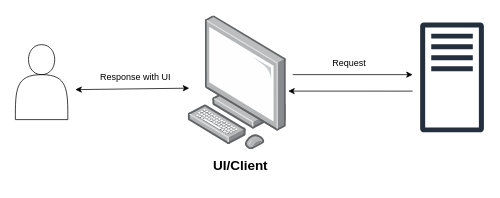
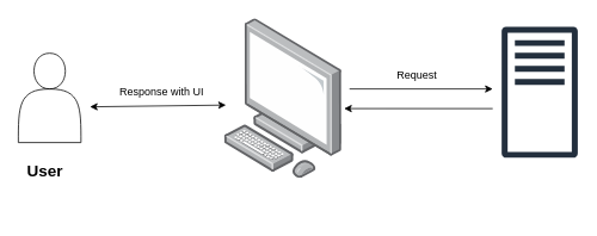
  <mxCell id="0" />
  <mxCell id="1" parent="0" />
  <mxCell id="2" value="" style="shape=actor;whiteSpace=wrap;html=1;" vertex="1" parent="1"><mxGeometry x="20" y="59" width="70" height="100" as="geometry" /></mxCell>
  <mxCell id="3" value="" style="sketch=0;outlineConnect=0;fontColor=#232F3E;gradientColor=none;fillColor=#232F3D;strokeColor=none;dashed=0;verticalLabelPosition=bottom;verticalAlign=top;align=center;html=1;fontSize=12;fontStyle=0;aspect=fixed;pointerEvents=1;shape=mxgraph.aws4.traditional_server;" vertex="1" parent="1"><mxGeometry x="560" y="29" width="85" height="147.33" as="geometry" /></mxCell>
  <mxCell id="4" value="" style="image;points=[];aspect=fixed;html=1;align=center;shadow=0;dashed=0;image=img/lib/allied_telesis/computer_and_terminals/Personal_Computer.svg;" vertex="1" parent="1"><mxGeometry x="250" y="20.45" width="131.75" height="178.55" as="geometry" /></mxCell>
  <mxCell id="5" value="Response with UI" style="text;html=1;align=center;verticalAlign=middle;resizable=0;points=[];autosize=1;strokeColor=none;fillColor=none;" vertex="1" parent="1"><mxGeometry x="120" y="87.66" width="120" height="30" as="geometry" /></mxCell>
  <mxCell id="6" value="" style="endArrow=classic;html=1;rounded=0;" edge="1" parent="1"><mxGeometry width="50" height="50" relative="1" as="geometry"><mxPoint x="390" y="99" as="sourcePoint" /><mxPoint x="550" y="99" as="targetPoint" /></mxGeometry></mxCell>
  <mxCell id="7" value="Request" style="text;html=1;align=center;verticalAlign=middle;resizable=0;points=[];autosize=1;strokeColor=none;fillColor=none;" vertex="1" parent="1"><mxGeometry x="430" y="69" width="70" height="30" as="geometry" /></mxCell>
  <mxCell id="8" value="" style="endArrow=classic;html=1;rounded=0;entryX=1.017;entryY=0.563;entryDx=0;entryDy=0;entryPerimeter=0;" edge="1" parent="1" target="4"><mxGeometry relative="1" as="geometry"><mxPoint x="550" y="121" as="sourcePoint" /><mxPoint x="510" y="139" as="targetPoint" /></mxGeometry></mxCell>
  <mxCell id="9" value="" style="endArrow=classic;startArrow=classic;html=1;rounded=0;entryX=0.015;entryY=0.541;entryDx=0;entryDy=0;entryPerimeter=0;" edge="1" parent="1" target="4"><mxGeometry width="50" height="50" relative="1" as="geometry"><mxPoint x="100" y="119" as="sourcePoint" /><mxPoint x="230" y="119" as="targetPoint" /></mxGeometry></mxCell>
- <mxCell id="11" value="&lt;b&gt;&lt;font style=&quot;font-size: 18px;&quot;&gt;UI/Client&lt;/font&gt;&lt;/b&gt;" style="text;html=1;align=center;verticalAlign=middle;resizable=0;points=[];autosize=1;strokeColor=none;fillColor=none;" vertex="1" parent="1"><mxGeometry x="270" y="201.33" width="100" height="40" as="geometry" /></mxCell>
+ <mxCell id="10" value="&lt;b&gt;&lt;font style=&quot;font-size: 18px;&quot;&gt;User&lt;/font&gt;&lt;/b&gt;" style="text;html=1;strokeColor=none;fillColor=none;align=center;verticalAlign=middle;whiteSpace=wrap;rounded=0;" vertex="1" parent="1"><mxGeometry x="20" y="176.33" width="60" height="30" as="geometry" /></mxCell>
